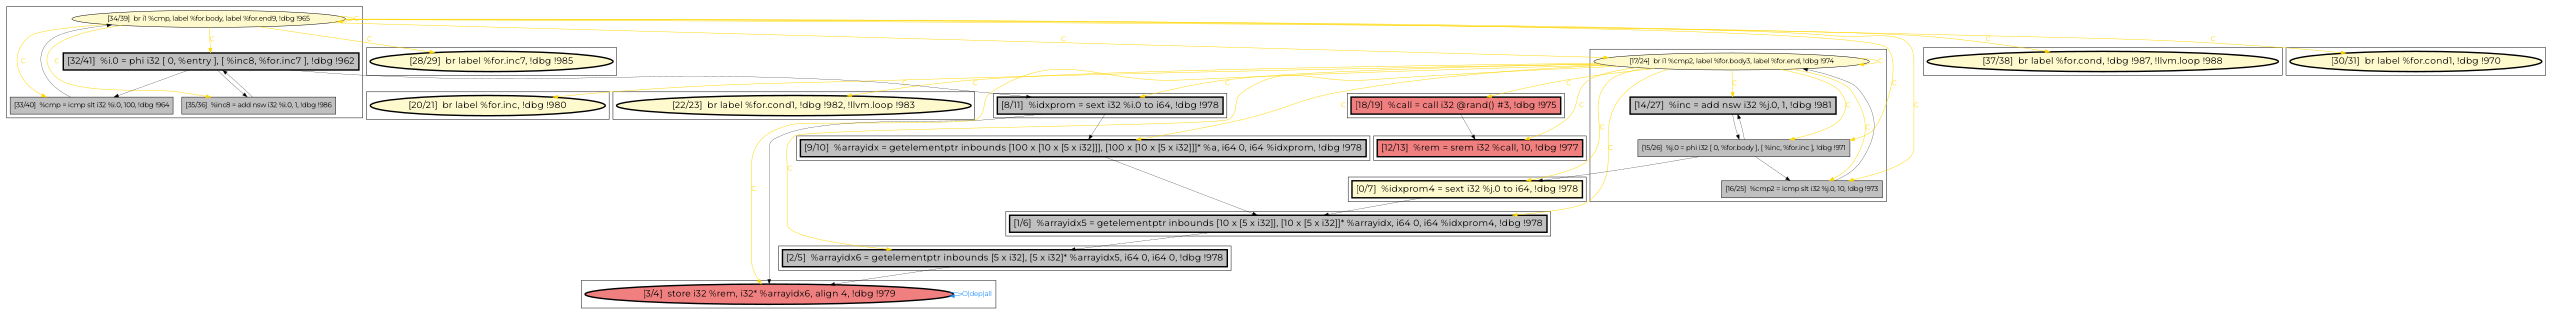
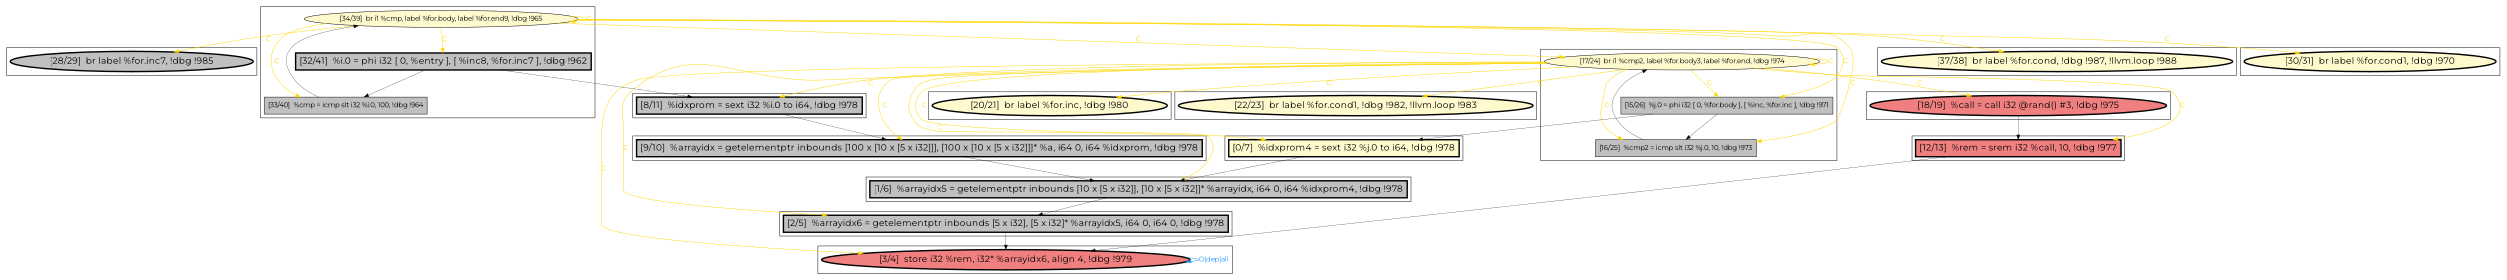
  digraph {
    fontname=Montserrat
    node [fillcolor=grey fontname=Montserrat fontsize=20 penwidth=3.0 shape=rectangle style=filled]
    edge [color=gold fontcolor=gold fontname=Montserrat penwidth=1.0 style=solid]
-   n1 [fillcolor=lemonchiffon label="[28/29]  br label %for.inc7, !dbg !985" shape=ellipse]
+   n1 [label="[28/29]  br label %for.inc7, !dbg !985" shape=ellipse]
    n2 [label="[9/10]  %arrayidx = getelementptr inbounds [100 x [10 x [5 x i32]]], [100 x [10 x [5 x i32]]]* %a, i64 0, i64 %idxprom, !dbg !978"]
    n3 [fillcolor=lemonchiffon label="[17/24]  br i1 %cmp2, label %for.body3, label %for.end, !dbg !974" shape=ellipse fontsize="" penwidth=""]
-   n4 [label="[14/27]  %inc = add nsw i32 %j.0, 1, !dbg !981"]
    n5 [label="[15/26]  %j.0 = phi i32 [ 0, %for.body ], [ %inc, %for.inc ], !dbg !971" fontsize="" penwidth=""]
    n6 [label="[16/25]  %cmp2 = icmp slt i32 %j.0, 10, !dbg !973" fontsize="" penwidth=""]
    n7 [fillcolor=lemonchiffon label="[34/39]  br i1 %cmp, label %for.body, label %for.end9, !dbg !965" shape=ellipse fontsize="" penwidth=""]
    n8 [label="[33/40]  %cmp = icmp slt i32 %i.0, 100, !dbg !964" fontsize="" penwidth=""]
    n9 [label="[32/41]  %i.0 = phi i32 [ 0, %entry ], [ %inc8, %for.inc7 ], !dbg !962"]
-   n10 [label="[35/36]  %inc8 = add nsw i32 %i.0, 1, !dbg !986" fontsize="" penwidth=""]
-   n11 [fillcolor=lightcoral label="[18/19]  %call = call i32 @rand() #3, !dbg !975" shape=box]
+   n11 [fillcolor=lightcoral label="[18/19]  %call = call i32 @rand() #3, !dbg !975" shape=ellipse]
    n12 [fillcolor=lemonchiffon label="[37/38]  br label %for.cond, !dbg !987, !llvm.loop !988" shape=ellipse]
    n13 [fillcolor=lemonchiffon label="[20/21]  br label %for.inc, !dbg !980" shape=ellipse]
    n14 [fillcolor=lemonchiffon label="[22/23]  br label %for.cond1, !dbg !982, !llvm.loop !983" shape=ellipse]
    n15 [fillcolor=lightcoral label="[12/13]  %rem = srem i32 %call, 10, !dbg !977"]
    n16 [fillcolor=lightcoral label="[3/4]  store i32 %rem, i32* %arrayidx6, align 4, !dbg !979" shape=ellipse]
    n17 [fillcolor=lemonchiffon label="[30/31]  br label %for.cond1, !dbg !970" shape=ellipse]
    n18 [label="[8/11]  %idxprom = sext i32 %i.0 to i64, !dbg !978"]
    n19 [label="[2/5]  %arrayidx6 = getelementptr inbounds [5 x i32], [5 x i32]* %arrayidx5, i64 0, i64 0, !dbg !978"]
    n20 [fillcolor=lemonchiffon label="[0/7]  %idxprom4 = sext i32 %j.0 to i64, !dbg !978"]
    n21 [label="[1/6]  %arrayidx5 = getelementptr inbounds [10 x [5 x i32]], [10 x [5 x i32]]* %arrayidx, i64 0, i64 %idxprom4, !dbg !978"]
    subgraph cluster_1 {
      n1
    }
    subgraph cluster_2 {
      n2
    }
    subgraph cluster_3 {
      n3
-     n4
      n5
      n6
    }
    subgraph cluster_4 {
      n7
      n8
      n9
-     n10
    }
    subgraph cluster_5 {
      n11
    }
    subgraph cluster_6 {
      n12
    }
    subgraph cluster_7 {
      n13
    }
    subgraph cluster_8 {
      n14
    }
    subgraph cluster_9 {
      n15
    }
    subgraph cluster_10 {
      n16
    }
    subgraph cluster_11 {
      n17
    }
    subgraph cluster_12 {
      n18
    }
    subgraph cluster_13 {
      n19
    }
    subgraph cluster_14 {
      n20
    }
    subgraph cluster_15 {
      n21
    }
    n2 -> n21 [color=black fontcolor=black penwidth=0.5]
    n3 -> n2 [label=C]
    n3 -> n3 [label=C]
-   n3 -> n4 [label=C]
    n3 -> n5 [label=C]
    n3 -> n6 [label=C]
    n3 -> n11 [label=C]
    n3 -> n13 [label=C]
    n3 -> n14 [label=C]
    n3 -> n15 [label=C]
    n3 -> n16 [label=C]
    n3 -> n18 [label=C]
    n3 -> n19 [label=C]
    n3 -> n20 [label=C]
    n3 -> n21 [label=C]
-   n4 -> n5 [color=black fontcolor=black penwidth=0.5]
-   n5 -> n4 [color=black fontcolor=black penwidth=0.5]
    n5 -> n6 [color=black fontcolor=black penwidth=0.5]
    n5 -> n20 [color=black fontcolor=black penwidth=0.5]
    n6 -> n3 [color=black fontcolor=black penwidth=0.5]
    n7 -> n1 [label=C]
    n7 -> n3 [label=C]
    n7 -> n5 [label=C]
    n7 -> n6 [label=C]
    n7 -> n7 [label=C]
    n7 -> n8 [label=C]
    n7 -> n9 [label=C]
-   n7 -> n10 [label=C]
    n7 -> n12 [label=C]
    n7 -> n17 [label=C]
    n8 -> n7 [color=black fontcolor=black penwidth=0.5]
    n9 -> n8 [color=black fontcolor=black penwidth=0.5]
-   n9 -> n10 [color=black fontcolor=black penwidth=0.5]
    n9 -> n18 [color=black fontcolor=black penwidth=0.5]
-   n10 -> n9 [color=black fontcolor=black penwidth=0.5]
    n11 -> n15 [color=black fontcolor=black penwidth=0.5]
-   n18 -> n16 [color=black fontcolor=black penwidth=0.5]
+   n15 -> n16 [color=black fontcolor=black penwidth=0.5]
    n16 -> n16 [color=dodgerblue fontcolor=dodgerblue label="O|dep|all"]
    n18 -> n2 [color=black fontcolor=black penwidth=0.5]
    n19 -> n16 [color=black fontcolor=black penwidth=0.5]
    n20 -> n21 [color=black fontcolor=black penwidth=0.5]
    n21 -> n19 [color=black fontcolor=black penwidth=0.5]
  }
